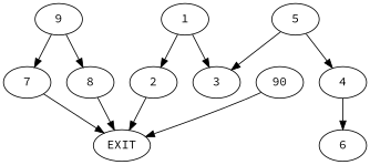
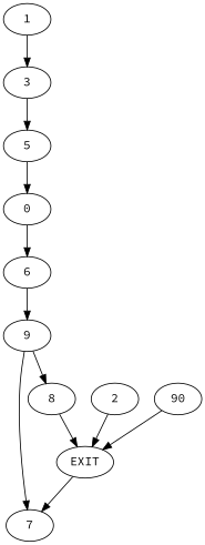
  digraph {
    fontname="Source Code Pro"
    node [fontname="Source Code Pro"]
    edge [fontname="Source Code Pro"]
    1
    2
    3
    n4 [label=90]
    n5 [label=EXIT]
    5
-   4
+   4 [label=0]
    6
    9
    7
    8
-   1 -> 2
    1 -> 3
    2 -> n5
-   5 -> 3
+   3 -> 5
    n4 -> n5
    5 -> 4
    4 -> 6
+   6 -> 9
    9 -> 7
    9 -> 8
-   7 -> n5
+   n5 -> 7
    8 -> n5
  }
